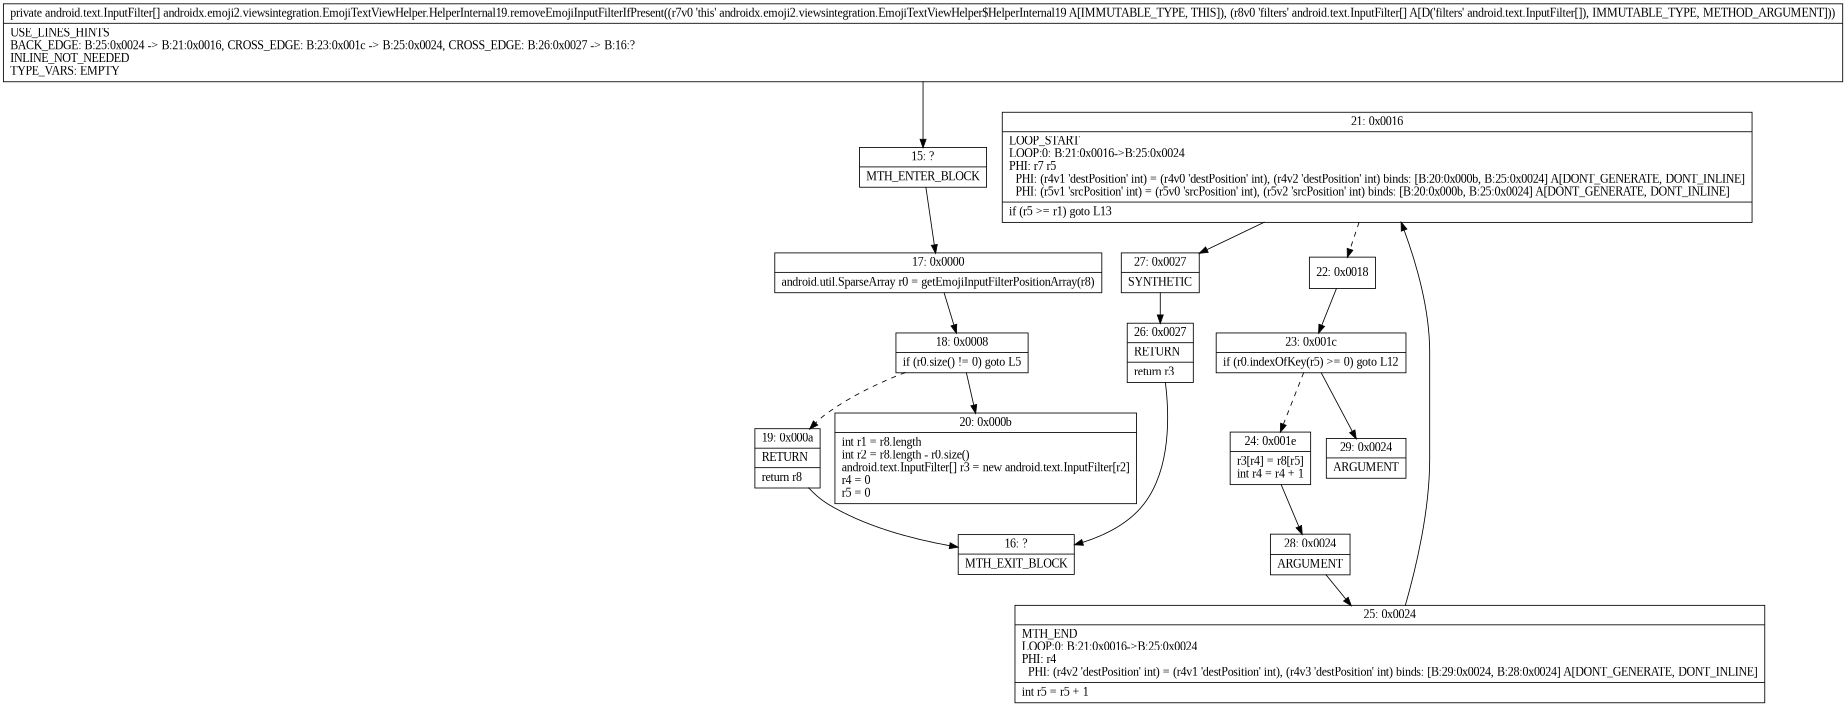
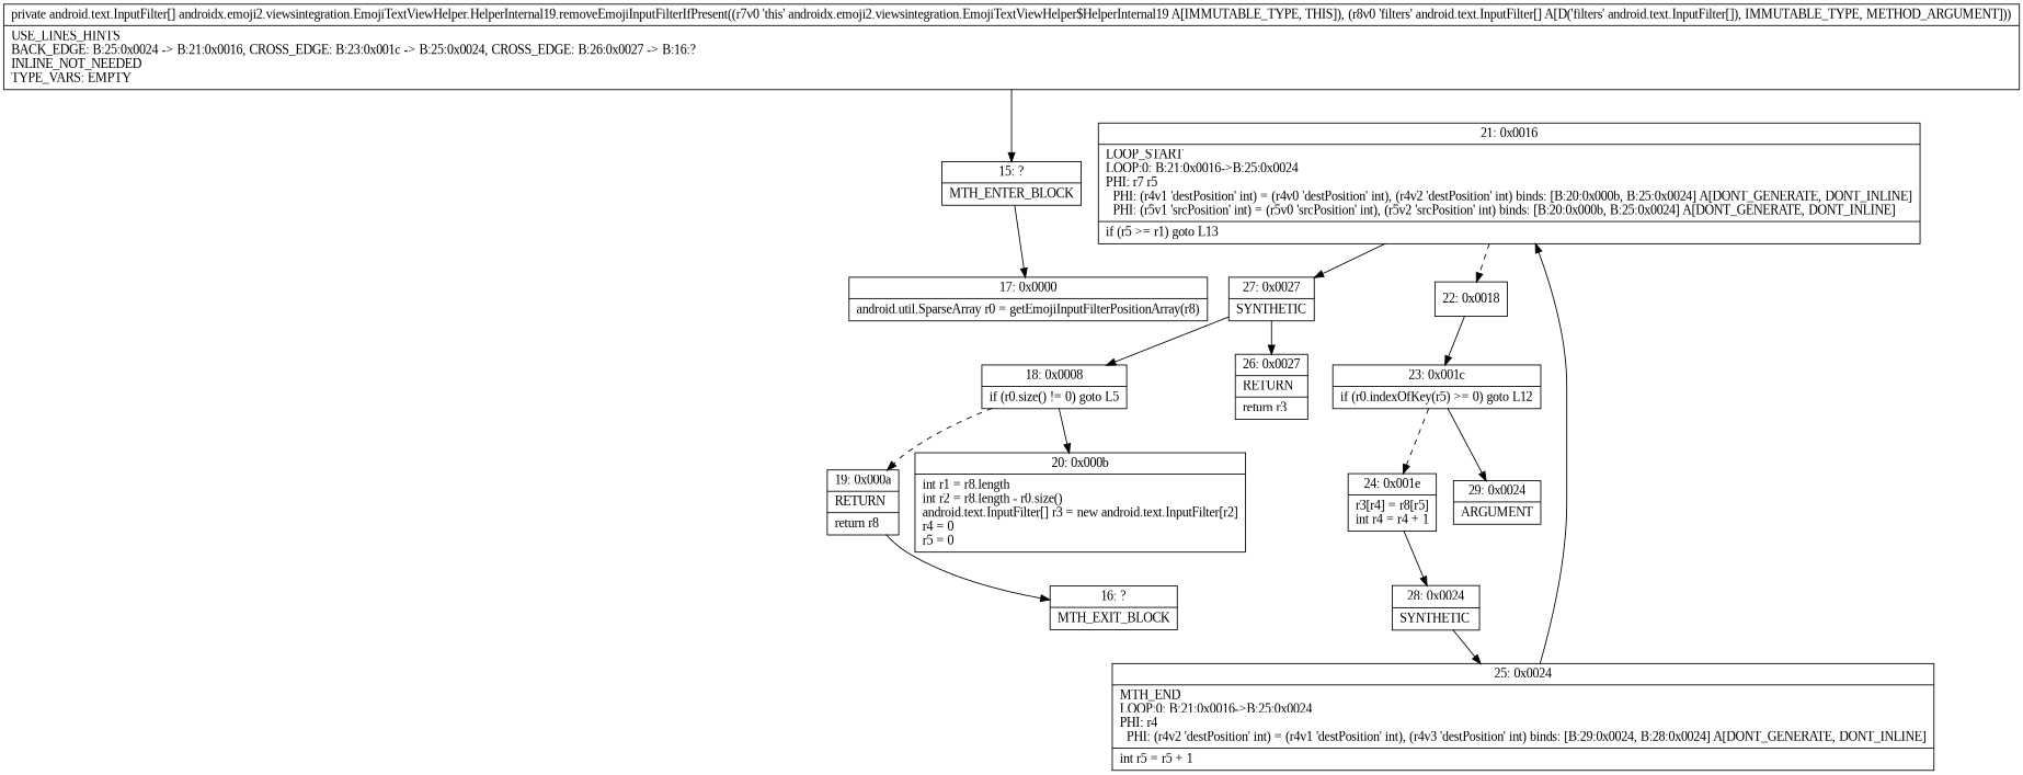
  digraph {
    fontname="Liberation Serif"
    node [fontname="Liberation Serif" shape=record]
    edge [fontname="Liberation Serif"]
    n1 [label="{15\:\ ?|MTH_ENTER_BLOCK\l}"]
    n2 [label="{17\:\ 0x0000|android.util.SparseArray r0 = getEmojiInputFilterPositionArray(r8)\l}"]
    n3 [label="{18\:\ 0x0008|if (r0.size() != 0) goto L5\l}"]
    n4 [label="{19\:\ 0x000a|RETURN\l|return r8\l}"]
    n5 [label="{20\:\ 0x000b|int r1 = r8.length\lint r2 = r8.length \- r0.size()\landroid.text.InputFilter[] r3 = new android.text.InputFilter[r2]\lr4 = 0\lr5 = 0\l}"]
    n6 [label="{16\:\ ?|MTH_EXIT_BLOCK\l}"]
    n7 [label="{21\:\ 0x0016|LOOP_START\lLOOP:0: B:21:0x0016\-\>B:25:0x0024\lPHI: r7 r5 \l  PHI: (r4v1 'destPosition' int) = (r4v0 'destPosition' int), (r4v2 'destPosition' int) binds: [B:20:0x000b, B:25:0x0024] A[DONT_GENERATE, DONT_INLINE]\l  PHI: (r5v1 'srcPosition' int) = (r5v0 'srcPosition' int), (r5v2 'srcPosition' int) binds: [B:20:0x000b, B:25:0x0024] A[DONT_GENERATE, DONT_INLINE]\l|if (r5 \>= r1) goto L13\l}"]
    n8 [label="{22\:\ 0x0018}"]
    n9 [label="{27\:\ 0x0027|SYNTHETIC\l}"]
    n10 [label="{23\:\ 0x001c|if (r0.indexOfKey(r5) \>= 0) goto L12\l}"]
    n11 [label="{26\:\ 0x0027|RETURN\l|return r3\l}"]
    n12 [label="{24\:\ 0x001e|r3[r4] = r8[r5]\lint r4 = r4 + 1\l}"]
    n13 [label="{29\:\ 0x0024|ARGUMENT\l}"]
-   n14 [label="{28\:\ 0x0024|ARGUMENT\l}"]
+   n14 [label="{28\:\ 0x0024|SYNTHETIC\l}"]
    n15 [label="{25\:\ 0x0024|MTH_END\lLOOP:0: B:21:0x0016\-\>B:25:0x0024\lPHI: r4 \l  PHI: (r4v2 'destPosition' int) = (r4v1 'destPosition' int), (r4v3 'destPosition' int) binds: [B:29:0x0024, B:28:0x0024] A[DONT_GENERATE, DONT_INLINE]\l|int r5 = r5 + 1\l}"]
    n16 [label="{private android.text.InputFilter[] androidx.emoji2.viewsintegration.EmojiTextViewHelper.HelperInternal19.removeEmojiInputFilterIfPresent((r7v0 'this' androidx.emoji2.viewsintegration.EmojiTextViewHelper$HelperInternal19 A[IMMUTABLE_TYPE, THIS]), (r8v0 'filters' android.text.InputFilter[] A[D('filters' android.text.InputFilter[]), IMMUTABLE_TYPE, METHOD_ARGUMENT]))  | USE_LINES_HINTS\lBACK_EDGE: B:25:0x0024 \-\> B:21:0x0016, CROSS_EDGE: B:23:0x001c \-\> B:25:0x0024, CROSS_EDGE: B:26:0x0027 \-\> B:16:?\lINLINE_NOT_NEEDED\lTYPE_VARS: EMPTY\l}"]
    n1 -> n2
-   n2 -> n3
+   n9 -> n3
    n3 -> n4 [style=dashed]
    n3 -> n5
    n4 -> n6
    n7 -> n8 [style=dashed]
    n7 -> n9
    n8 -> n10
    n9 -> n11
    n10 -> n12 [style=dashed]
    n10 -> n13
-   n11 -> n6
    n12 -> n14
    n14 -> n15
    n15 -> n7
    n16 -> n1
  }
